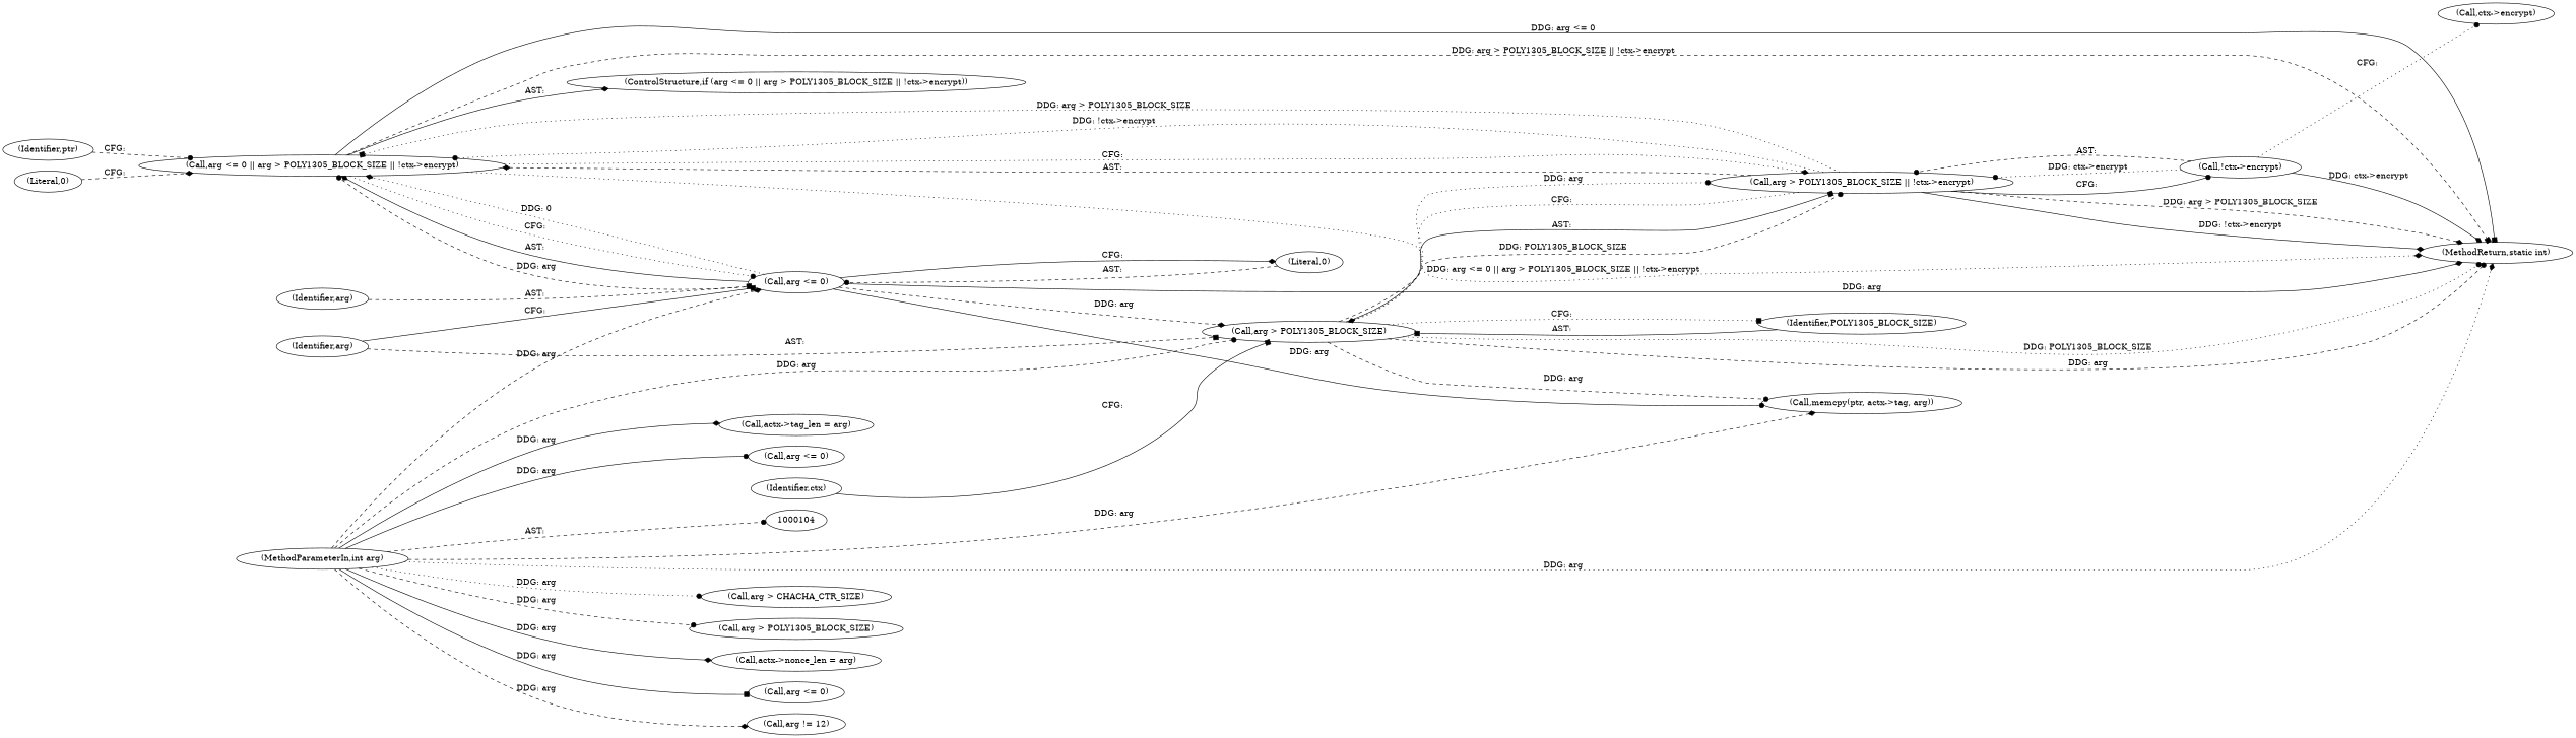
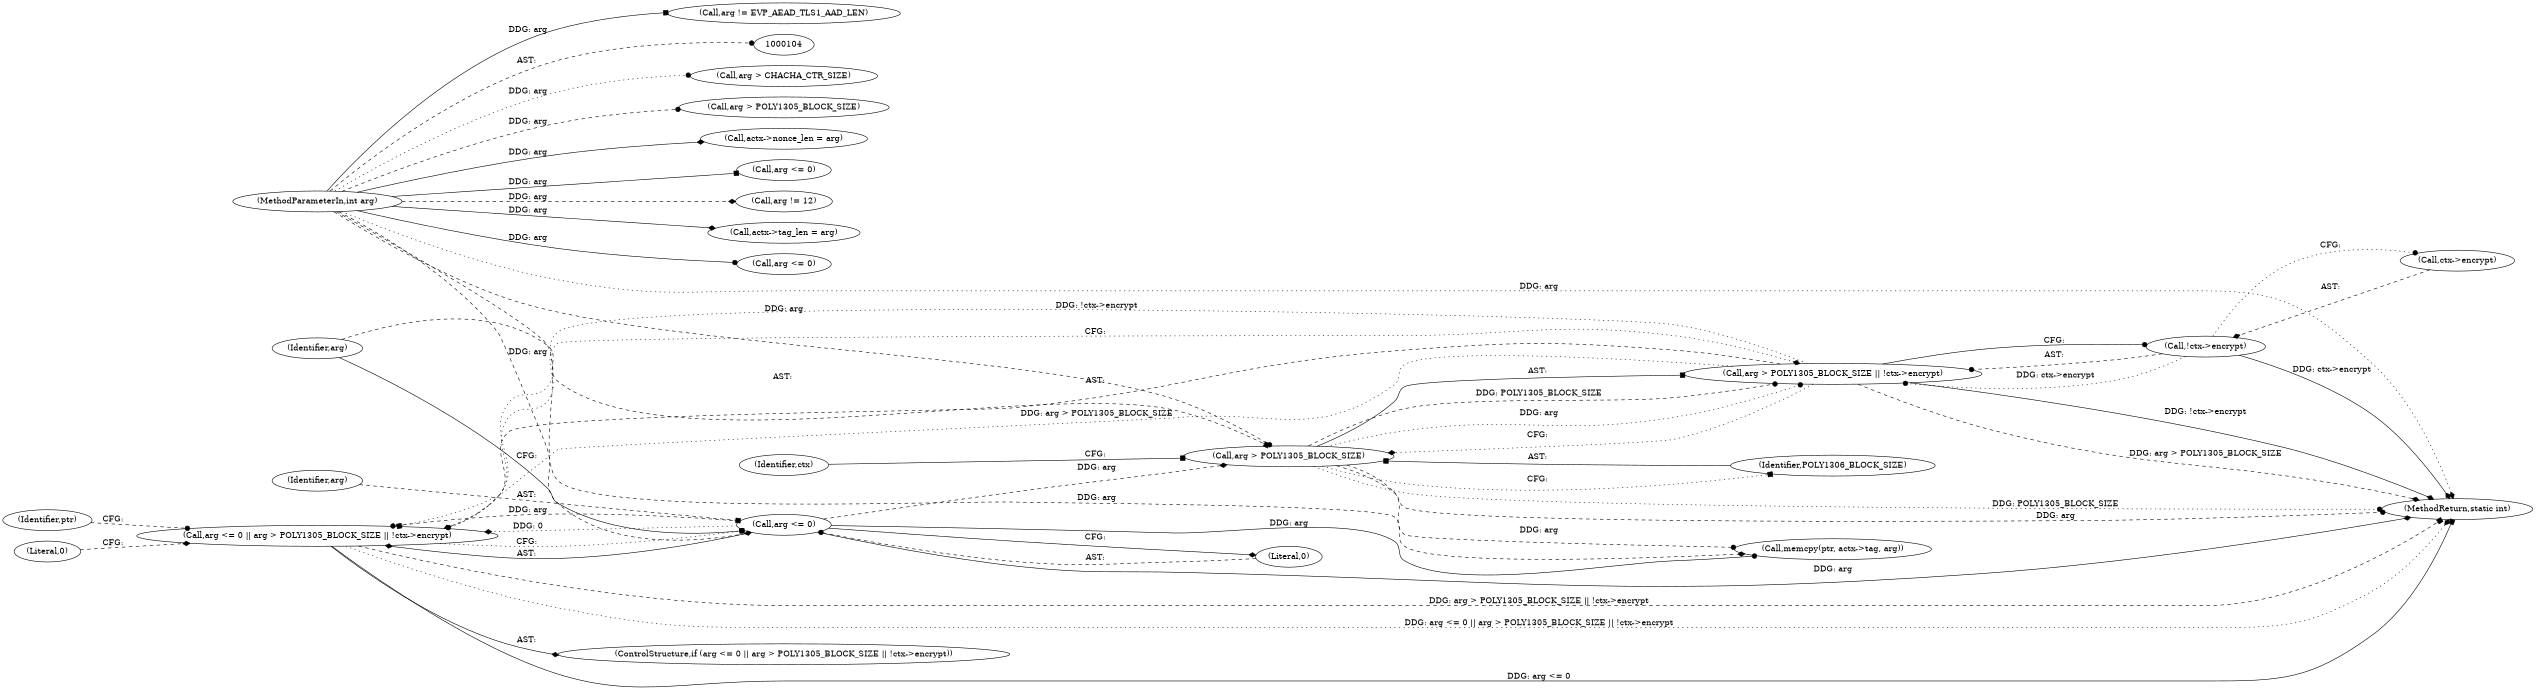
  digraph {
    rankdir=LR
    edge [arrowhead=diamond style=dashed]
    n1 [label="(Call,arg <= 0 || arg > POLY1305_BLOCK_SIZE || !ctx->encrypt)"]
    n2 [label="(Call,arg <= 0)"]
    n3 [label="(Call,arg > POLY1305_BLOCK_SIZE || !ctx->encrypt)"]
    n4 [label="(ControlStructure,if (arg <= 0 || arg > POLY1305_BLOCK_SIZE || !ctx->encrypt))"]
    n5 [label="(MethodReturn,static int)"]
    n6 [label="(Call,arg > POLY1305_BLOCK_SIZE)"]
    n7 [label="(Call,memcpy(ptr, actx->tag, arg))"]
    n8 [label="(Literal,0)"]
    n9 [label="(Call,!ctx->encrypt)"]
-   n10 [label="(Identifier,POLY1305_BLOCK_SIZE)"]
+   n10 [label="(Identifier,POLY1306_BLOCK_SIZE)"]
    n11 [label="(MethodParameterIn,int arg)"]
    n12 [label="(Call,arg > CHACHA_CTR_SIZE)"]
    n13 [label="(Call,arg > POLY1305_BLOCK_SIZE)"]
    n14 [label="(Call,actx->nonce_len = arg)"]
    n15 [label="(Call,arg <= 0)"]
    n16 [label="(Call,arg != 12)"]
    n17 [label="(Call,actx->tag_len = arg)"]
    n18 [label="(Call,arg <= 0)"]
+   n19 [label="(Call,arg != EVP_AEAD_TLS1_AAD_LEN)"]
    1000104
    n21 [label="(Call,ctx->encrypt)"]
    n22 [label="(Identifier,ctx)"]
    n23 [label="(Identifier,arg)"]
    n24 [label="(Identifier,ptr)"]
    n25 [label="(Identifier,arg)"]
    n26 [label="(Literal,0)"]
    n1 -> n2 [arrowhead=dot label="CFG: " style=dotted]
    n1 -> n3 [label="CFG: " style=dotted]
    n1 -> n4 [label="AST: " style=solid]
    n1 -> n5 [arrowhead=box label="DDG: arg <= 0" style=solid]
    n1 -> n5 [arrowhead=box label="DDG: arg > POLY1305_BLOCK_SIZE || !ctx->encrypt"]
    n1 -> n5 [label="DDG: arg <= 0 || arg > POLY1305_BLOCK_SIZE || !ctx->encrypt" style=dotted]
    n2 -> n1 [label="AST: " style=solid]
    n2 -> n1 [arrowhead=dot label="DDG: arg"]
    n2 -> n1 [label="DDG: 0" style=dotted]
    n2 -> n5 [label="DDG: arg" style=solid]
    n2 -> n6 [label="DDG: arg"]
    n2 -> n7 [arrowhead=dot label="DDG: arg" style=solid]
    n2 -> n8 [label="CFG: " style=solid]
    n3 -> n1 [label="AST: "]
    n3 -> n1 [arrowhead=box label="DDG: arg > POLY1305_BLOCK_SIZE" style=dotted]
    n3 -> n1 [arrowhead=dot label="DDG: !ctx->encrypt" style=dotted]
    n3 -> n5 [label="DDG: arg > POLY1305_BLOCK_SIZE"]
    n3 -> n5 [label="DDG: !ctx->encrypt" style=solid]
    n3 -> n6 [label="CFG: " style=dotted]
    n3 -> n9 [arrowhead=dot label="CFG: " style=solid]
    n6 -> n3 [arrowhead=box label="AST: " style=solid]
    n6 -> n3 [arrowhead=dot label="DDG: arg" style=dotted]
    n6 -> n3 [arrowhead=dot label="DDG: POLY1305_BLOCK_SIZE"]
    n6 -> n5 [arrowhead=dot label="DDG: POLY1305_BLOCK_SIZE" style=dotted]
    n6 -> n5 [arrowhead=dot label="DDG: arg"]
    n6 -> n7 [arrowhead=dot label="DDG: arg"]
    n6 -> n10 [arrowhead=box label="CFG: " style=dotted]
    n8 -> n2 [arrowhead=dot label="AST: "]
    n9 -> n3 [arrowhead=dot label="AST: "]
    n9 -> n3 [arrowhead=dot label="DDG: ctx->encrypt" style=dotted]
    n9 -> n5 [label="DDG: ctx->encrypt" style=solid]
    n9 -> n21 [arrowhead=dot label="CFG: " style=dotted]
    n10 -> n6 [arrowhead=box label="AST: " style=solid]
    n11 -> n2 [label="DDG: arg"]
    n11 -> n5 [label="DDG: arg" style=dotted]
    n11 -> n6 [arrowhead=dot label="DDG: arg"]
    n11 -> n7 [label="DDG: arg"]
    n11 -> n12 [arrowhead=dot label="DDG: arg" style=dotted]
    n11 -> n13 [arrowhead=dot label="DDG: arg"]
    n11 -> n14 [label="DDG: arg" style=solid]
    n11 -> n15 [arrowhead=box label="DDG: arg" style=solid]
    n11 -> n16 [label="DDG: arg"]
    n11 -> n17 [label="DDG: arg" style=solid]
    n11 -> n18 [arrowhead=dot label="DDG: arg" style=solid]
+   n11 -> n19 [arrowhead=box label="DDG: arg" style=solid]
    n11 -> 1000104 [arrowhead=dot label="AST: "]
+   n21 -> n9 [label="AST: "]
    n22 -> n6 [arrowhead=box label="CFG: " style=solid]
    n23 -> n2 [arrowhead=box label="AST: "]
    n24 -> n1 [arrowhead=dot label="CFG: "]
    n25 -> n2 [arrowhead=box label="CFG: " style=solid]
    n25 -> n6 [arrowhead=box label="AST: "]
    n26 -> n1 [label="CFG: "]
  }
